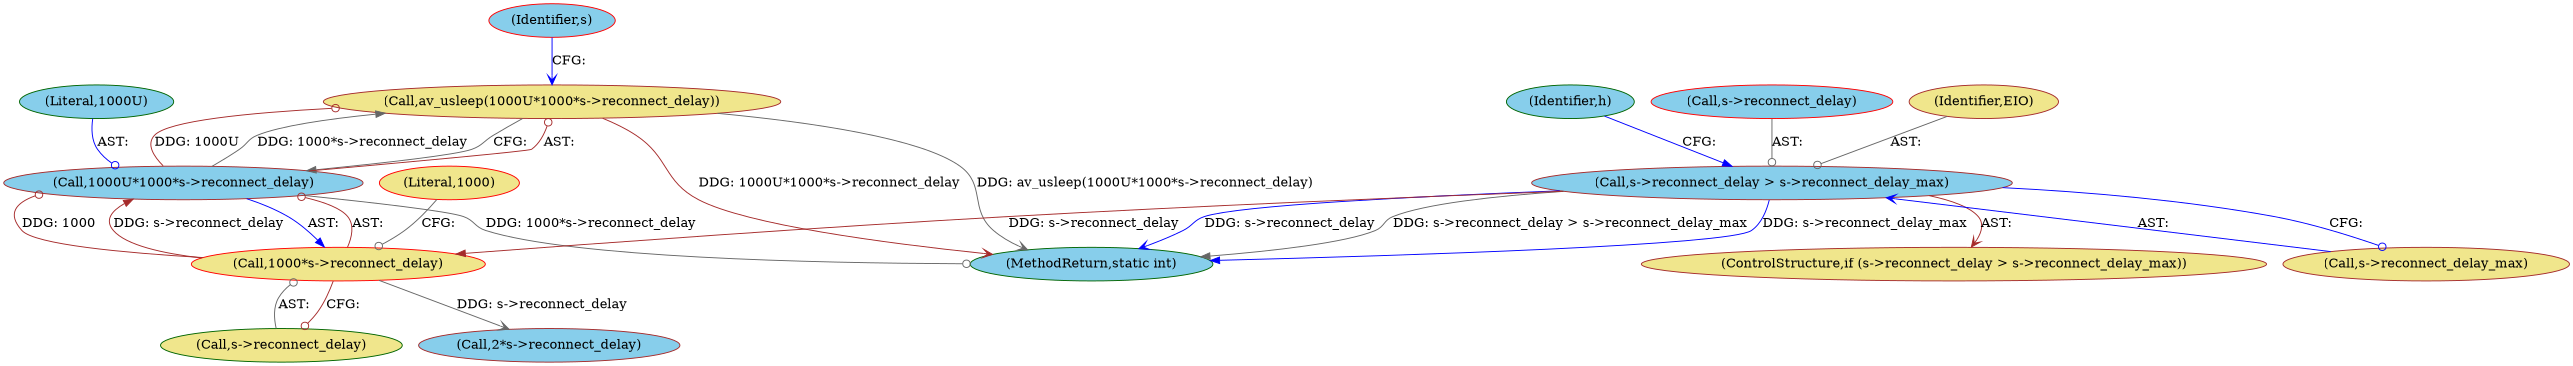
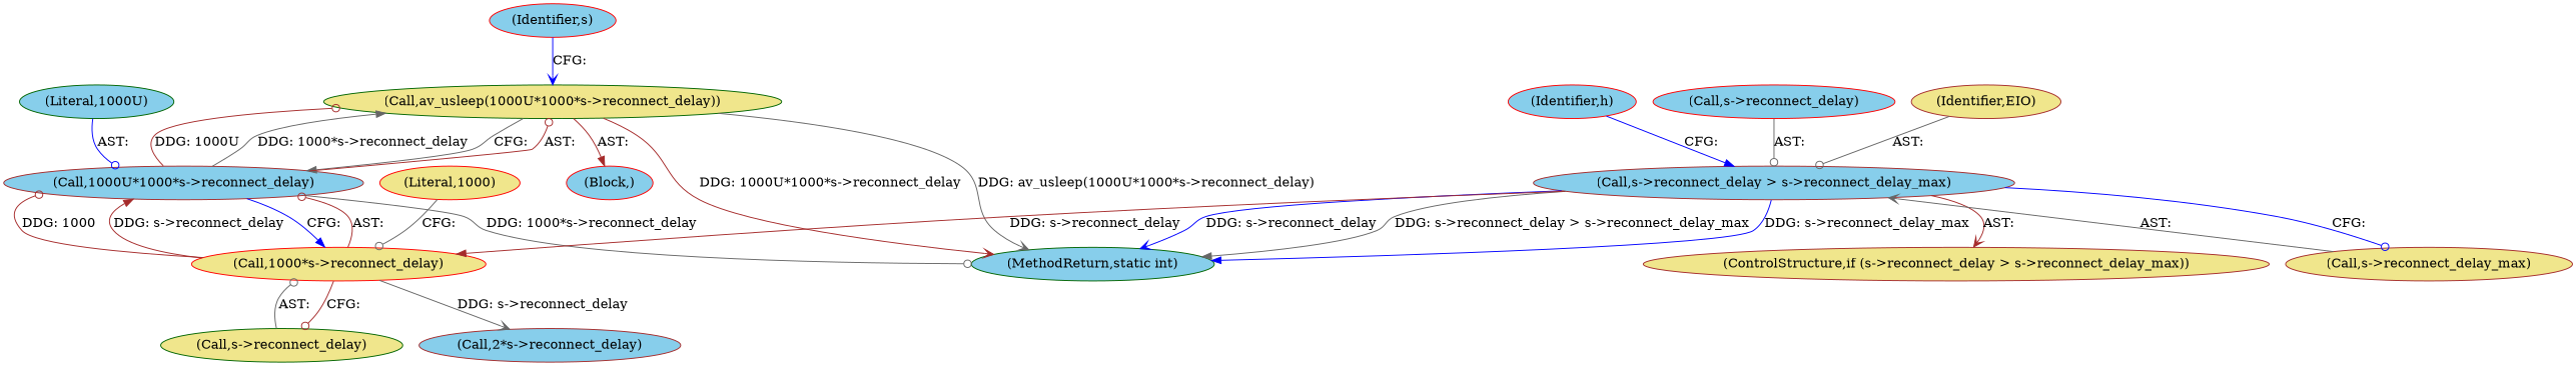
  digraph {
    node [color=brown fillcolor=skyblue style=filled]
    edge [arrowhead=odot color=gray40]
-   n1 [fillcolor=khaki label="(Call,av_usleep(1000U*1000*s->reconnect_delay))"]
+   n1 [color=darkgreen fillcolor=khaki label="(Call,av_usleep(1000U*1000*s->reconnect_delay))"]
    n2 [label="(Call,1000U*1000*s->reconnect_delay)"]
    n3 [color=darkgreen label="(MethodReturn,static int)"]
+   n4 [color=red label="(Block,)"]
    n5 [color=red fillcolor=khaki label="(Call,1000*s->reconnect_delay)"]
    n6 [color=darkgreen fillcolor=khaki label="(Call,s->reconnect_delay)"]
    n7 [label="(Call,2*s->reconnect_delay)"]
    n8 [label="(Call,s->reconnect_delay > s->reconnect_delay_max)"]
    n9 [fillcolor=khaki label="(ControlStructure,if (s->reconnect_delay > s->reconnect_delay_max))"]
    n10 [fillcolor=khaki label="(Call,s->reconnect_delay_max)"]
    n11 [color=red fillcolor=khaki label="(Literal,1000)"]
    n12 [fillcolor=khaki label="(Identifier,EIO)"]
    n13 [color=darkgreen label="(Literal,1000U)"]
-   n14 [color=darkgreen label="(Identifier,h)"]
+   n14 [color=red label="(Identifier,h)"]
    n15 [color=red label="(Identifier,s)"]
    n16 [color=red label="(Call,s->reconnect_delay)"]
    n1 -> n2 [arrowhead=normal label="CFG: "]
    n1 -> n3 [arrowhead=vee color=brown label="DDG: 1000U*1000*s->reconnect_delay"]
    n1 -> n3 [arrowhead=vee label="DDG: av_usleep(1000U*1000*s->reconnect_delay)"]
+   n1 -> n4 [arrowhead=normal color=brown label="AST: "]
    n2 -> n1 [color=brown label="AST: "]
    n2 -> n1 [color=brown label="DDG: 1000U"]
    n2 -> n1 [arrowhead=normal label="DDG: 1000*s->reconnect_delay"]
    n2 -> n3 [label="DDG: 1000*s->reconnect_delay"]
-   n2 -> n5 [arrowhead=normal color=blue label="AST: "]
+   n2 -> n5 [arrowhead=normal color=blue label="CFG: "]
    n5 -> n2 [color=brown label="AST: "]
    n5 -> n2 [color=brown label="DDG: 1000"]
    n5 -> n2 [arrowhead=normal color=brown label="DDG: s->reconnect_delay"]
    n5 -> n6 [color=brown label="CFG: "]
    n5 -> n7 [arrowhead=vee label="DDG: s->reconnect_delay"]
    n6 -> n5 [label="AST: "]
    n8 -> n3 [arrowhead=normal color=blue label="DDG: s->reconnect_delay_max"]
    n8 -> n3 [arrowhead=vee color=blue label="DDG: s->reconnect_delay"]
    n8 -> n3 [arrowhead=normal label="DDG: s->reconnect_delay > s->reconnect_delay_max"]
    n8 -> n5 [arrowhead=normal color=brown label="DDG: s->reconnect_delay"]
    n8 -> n9 [arrowhead=vee color=brown label="AST: "]
    n8 -> n10 [color=blue label="CFG: "]
-   n10 -> n8 [arrowhead=vee color=blue label="AST: "]
+   n10 -> n8 [arrowhead=vee label="AST: "]
    n11 -> n5 [label="CFG: "]
    n12 -> n8 [label="AST: "]
    n13 -> n2 [color=blue label="AST: "]
    n14 -> n8 [arrowhead=normal color=blue label="CFG: "]
    n15 -> n1 [arrowhead=vee color=blue label="CFG: "]
    n16 -> n8 [label="AST: "]
  }
